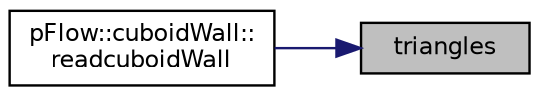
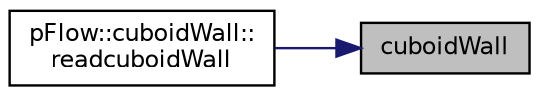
  digraph {
    rankdir=RL
    node [color=black fontname=Helvetica fontsize=10 shape=record style=filled]
-   n1 [fillcolor=grey75 fontcolor=black height=0.2 label=triangles width=0.4]
+   n1 [fillcolor=grey75 fontcolor=black height=0.2 label=cuboidWall width=0.4]
    n2 [fillcolor=white height=0.2 label="pFlow::cuboidWall::\lreadcuboidWall" width=0.4]
    n1 -> n2 [color=midnightblue dir=back fontname=Helvetica fontsize=10 labelfontname=Helvetica labelfontsize=10 style=solid]
  }
